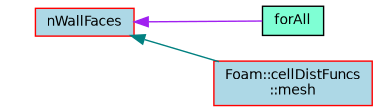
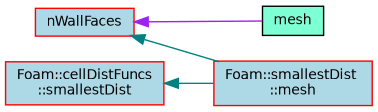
  digraph {
    rankdir=LR
    node [color=red fillcolor=lightblue fontname=Helvetica fontsize=10 shape=record style=filled]
    edge [color=teal dir=back fontname=Helvetica fontsize=10 labelfontname=Helvetica labelfontsize=10 style=solid]
    n1 [fontcolor=black height=0.2 label=nWallFaces width=0.4]
-   n2 [color=black fillcolor=aquamarine height=0.2 label=forAll width=0.4]
-   n3 [height=0.2 label="Foam::cellDistFuncs\l::mesh" width=0.4]
+   n2 [color=black fillcolor=aquamarine height=0.2 label=mesh width=0.4]
+   n3 [height=0.2 label="Foam::smallestDist\l::mesh" width=0.4]
+   n4 [height=0.2 label="Foam::cellDistFuncs\l::smallestDist" width=0.4]
    n1 -> n2 [color=purple]
    n1 -> n3
+   n4 -> n3
  }
